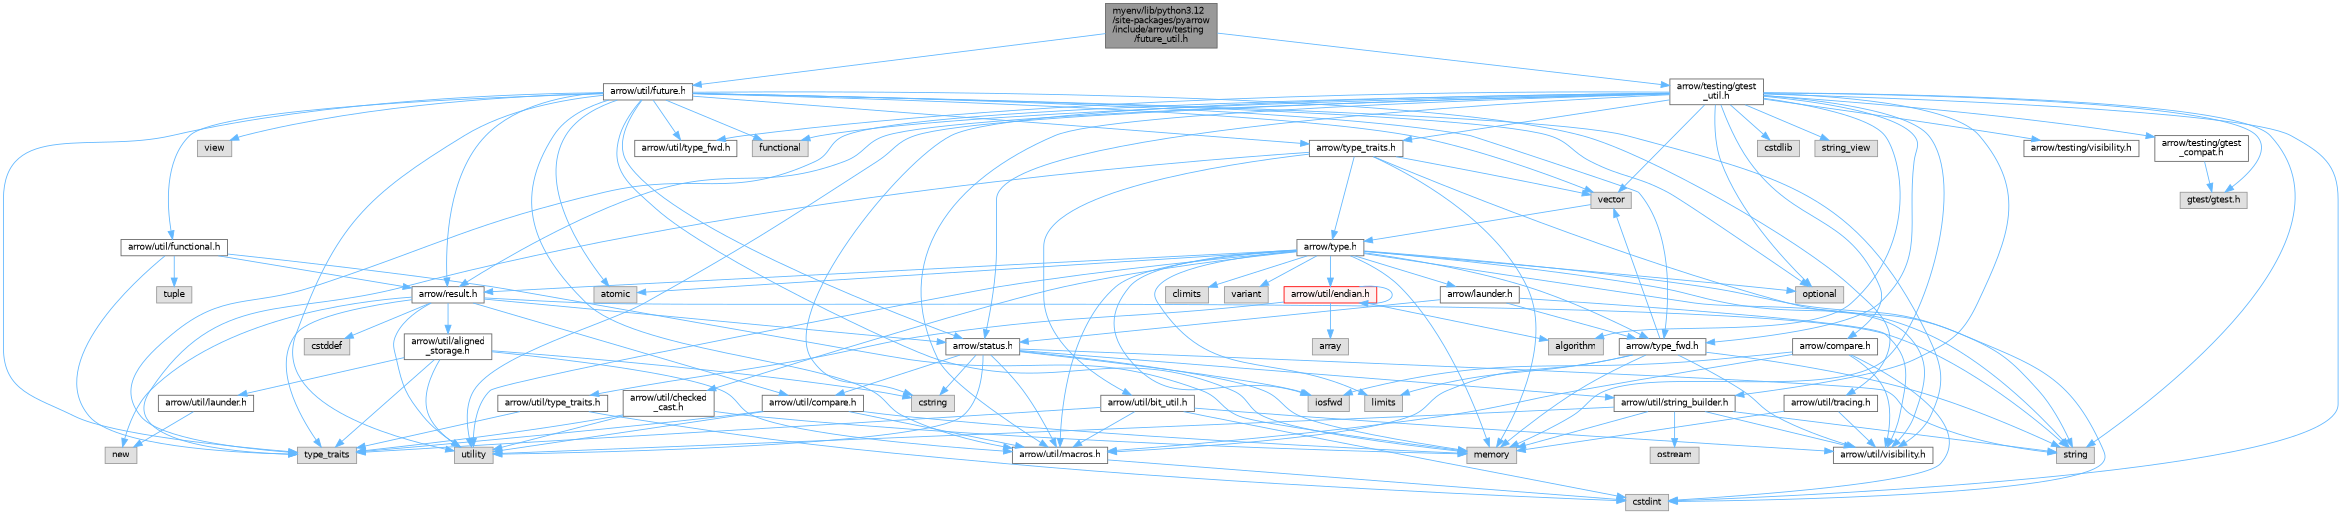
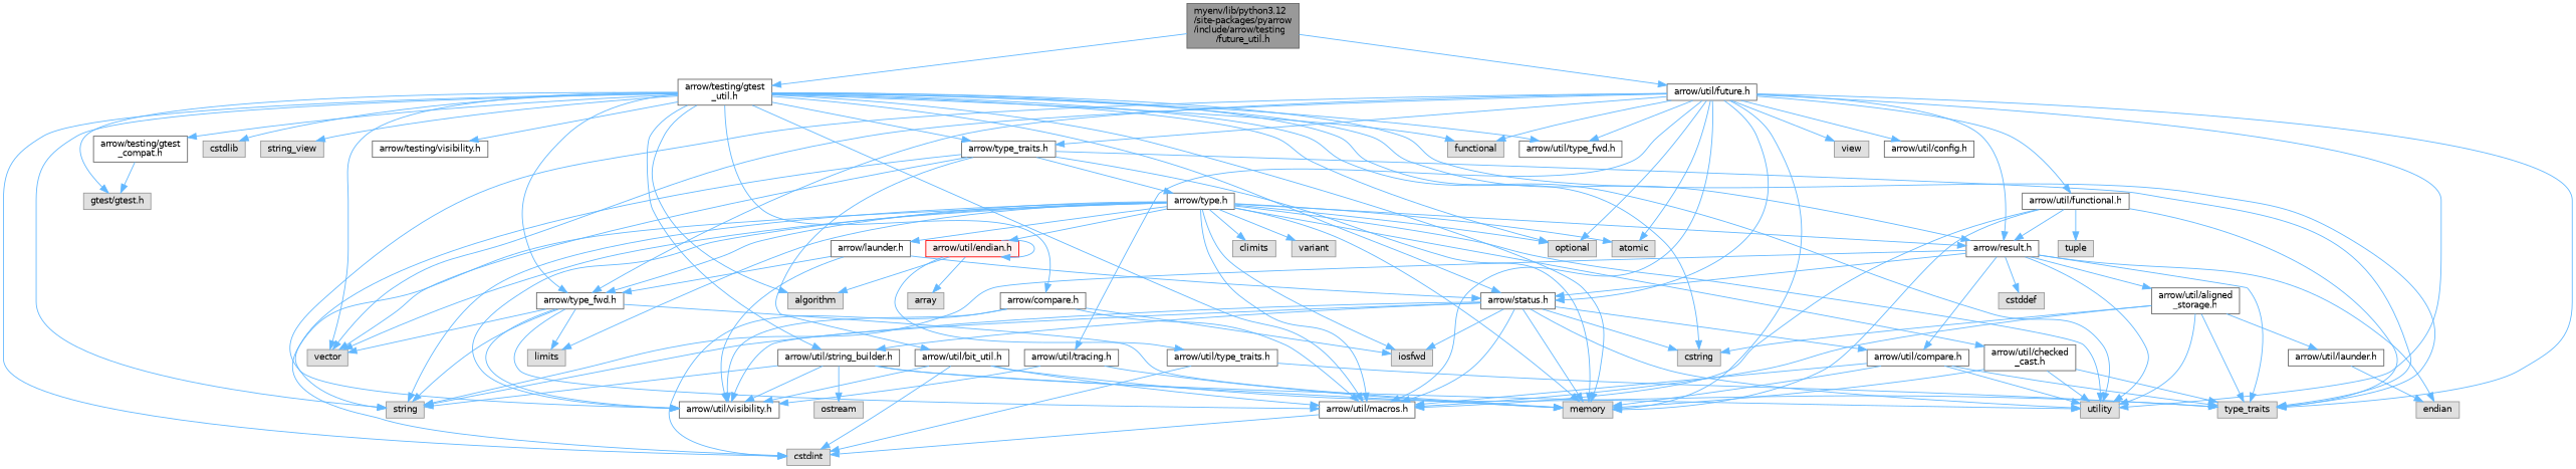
  digraph {
    node [color=grey40 fillcolor=white fontname=Helvetica fontsize=10 shape=box style=filled]
    edge [color=steelblue1 fontname=Helvetica fontsize=10 labelfontname=Helvetica labelfontsize=10 style=solid]
    n1 [color=gray40 fillcolor=grey60 fontcolor=black height=0.2 label="myenv/lib/python3.12\l/site-packages/pyarrow\l/include/arrow/testing\l/future_util.h" width=0.4]
    n2 [height=0.2 label="arrow/testing/gtest\l_util.h" width=0.4]
    n3 [height=0.2 label="arrow/util/future.h" width=0.4]
    n4 [color=grey60 fillcolor="#E0E0E0" height=0.2 label=algorithm width=0.4]
    n5 [color=grey60 fillcolor="#E0E0E0" height=0.2 label=cstdint width=0.4]
    n6 [color=grey60 fillcolor="#E0E0E0" height=0.2 label=cstdlib width=0.4]
    n7 [color=grey60 fillcolor="#E0E0E0" height=0.2 label=cstring width=0.4]
    n8 [color=grey60 fillcolor="#E0E0E0" height=0.2 label=functional width=0.4]
    n9 [color=grey60 fillcolor="#E0E0E0" height=0.2 label=memory width=0.4]
    n10 [color=grey60 fillcolor="#E0E0E0" height=0.2 label=optional width=0.4]
    n11 [color=grey60 fillcolor="#E0E0E0" height=0.2 label=string width=0.4]
    n12 [color=grey60 fillcolor="#E0E0E0" height=0.2 label=string_view width=0.4]
    n13 [color=grey60 fillcolor="#E0E0E0" height=0.2 label=type_traits width=0.4]
    n14 [color=grey60 fillcolor="#E0E0E0" height=0.2 label=utility width=0.4]
    n15 [color=grey60 fillcolor="#E0E0E0" height=0.2 label=vector width=0.4]
    n16 [color=grey60 fillcolor="#E0E0E0" height=0.2 label="gtest/gtest.h" width=0.4]
    n17 [height=0.2 label="arrow/compare.h" width=0.4]
    n18 [height=0.2 label="arrow/util/macros.h" width=0.4]
    n19 [height=0.2 label="arrow/result.h" width=0.4]
    n20 [height=0.2 label="arrow/status.h" width=0.4]
    n21 [height=0.2 label="arrow/util/string_builder.h" width=0.4]
    n22 [height=0.2 label="arrow/testing/gtest\l_compat.h" width=0.4]
    n23 [height=0.2 label="arrow/testing/visibility.h" width=0.4]
    n24 [height=0.2 label="arrow/type_fwd.h" width=0.4]
    n25 [height=0.2 label="arrow/type_traits.h" width=0.4]
    n26 [height=0.2 label="arrow/util/type_fwd.h" width=0.4]
    n27 [height=0.2 label="arrow/util/visibility.h" width=0.4]
    n28 [color=grey60 fillcolor="#E0E0E0" height=0.2 label=atomic width=0.4]
    n29 [color=grey60 fillcolor="#E0E0E0" height=0.2 label=view width=0.4]
+   n30 [height=0.2 label="arrow/util/config.h" width=0.4]
    n31 [height=0.2 label="arrow/util/functional.h" width=0.4]
    n32 [height=0.2 label="arrow/util/tracing.h" width=0.4]
    n33 [color=grey60 fillcolor="#E0E0E0" height=0.2 label=iosfwd width=0.4]
    n34 [color=grey60 fillcolor="#E0E0E0" height=0.2 label=cstddef width=0.4]
-   n35 [color=grey60 fillcolor="#E0E0E0" height=0.2 label=new width=0.4]
+   n35 [color=grey60 fillcolor="#E0E0E0" height=0.2 label=endian width=0.4]
    n36 [height=0.2 label="arrow/util/compare.h" width=0.4]
    n37 [height=0.2 label="arrow/util/aligned\l_storage.h" width=0.4]
    n38 [color=grey60 fillcolor="#E0E0E0" height=0.2 label=ostream width=0.4]
    n39 [color=grey60 fillcolor="#E0E0E0" height=0.2 label=limits width=0.4]
    n40 [height=0.2 label="arrow/type.h" width=0.4]
    n41 [height=0.2 label="arrow/util/bit_util.h" width=0.4]
    n42 [height=0.2 label="arrow/util/launder.h" width=0.4]
    n43 [color=grey60 fillcolor="#E0E0E0" height=0.2 label=climits width=0.4]
    n44 [color=grey60 fillcolor="#E0E0E0" height=0.2 label=variant width=0.4]
    n45 [height=0.2 label="arrow/util/checked\l_cast.h" width=0.4]
    n46 [color=red fillcolor="#FFF0F0" height=0.2 label="arrow/util/endian.h" width=0.4]
    n47 [height=0.2 label="arrow/launder.h" width=0.4]
    n48 [color=grey60 fillcolor="#E0E0E0" height=0.2 label=array width=0.4]
    n49 [height=0.2 label="arrow/util/type_traits.h" width=0.4]
    n50 [color=grey60 fillcolor="#E0E0E0" height=0.2 label=tuple width=0.4]
    n1 -> n2
    n1 -> n3
    n2 -> n4
    n2 -> n5
    n2 -> n6
    n2 -> n7
    n2 -> n8
    n2 -> n9
    n2 -> n10
    n2 -> n11
    n2 -> n12
    n2 -> n13
    n2 -> n14
    n2 -> n15
    n2 -> n16
    n2 -> n17
    n2 -> n18
    n2 -> n19
    n2 -> n20
    n2 -> n21
    n2 -> n22
    n2 -> n23
    n2 -> n24
    n2 -> n25
    n2 -> n26
    n3 -> n8
    n3 -> n9
    n3 -> n10
    n3 -> n13
    n3 -> n14
    n3 -> n15
    n3 -> n18
    n3 -> n19
    n3 -> n20
    n3 -> n24
    n3 -> n25
    n3 -> n26
    n3 -> n27
    n3 -> n28
    n3 -> n29
+   n3 -> n30
    n3 -> n31
    n3 -> n32
    n17 -> n5
    n17 -> n18
    n17 -> n27
    n17 -> n33
    n18 -> n5
    n19 -> n11
    n19 -> n13
    n19 -> n14
    n19 -> n20
    n19 -> n34
    n19 -> n35
    n19 -> n36
    n19 -> n37
    n20 -> n7
    n20 -> n9
    n20 -> n11
    n20 -> n14
    n20 -> n18
    n20 -> n21
+   n20 -> n27
    n20 -> n33
    n20 -> n36
    n21 -> n9
    n21 -> n11
    n21 -> n14
    n21 -> n27
    n21 -> n38
    n22 -> n16
    n24 -> n9
    n24 -> n11
    n24 -> n15
    n24 -> n18
    n24 -> n27
    n24 -> n39
    n25 -> n9
    n25 -> n11
    n25 -> n13
    n25 -> n15
    n25 -> n40
    n25 -> n41
    n31 -> n9
    n31 -> n13
+   n31 -> n18
    n31 -> n19
    n31 -> n50
    n32 -> n9
    n32 -> n27
    n36 -> n9
    n36 -> n13
    n36 -> n14
    n36 -> n18
    n37 -> n7
    n37 -> n13
    n37 -> n14
    n37 -> n18
    n37 -> n42
    n40 -> n5
    n40 -> n9
    n40 -> n10
    n40 -> n11
    n40 -> n14
-   n15 -> n40
+   n40 -> n15
    n40 -> n18
    n40 -> n19
    n40 -> n24
    n40 -> n27
    n40 -> n28
    n40 -> n33
    n40 -> n39
    n40 -> n43
    n40 -> n44
    n40 -> n45
    n40 -> n46
    n40 -> n47
    n41 -> n5
    n41 -> n13
    n41 -> n18
    n41 -> n27
    n42 -> n35
    n45 -> n9
    n45 -> n13
    n45 -> n14
    n46 -> n4
    n46 -> n46
    n46 -> n48
    n46 -> n49
    n47 -> n20
    n47 -> n24
    n47 -> n27
    n49 -> n5
    n49 -> n13
  }
